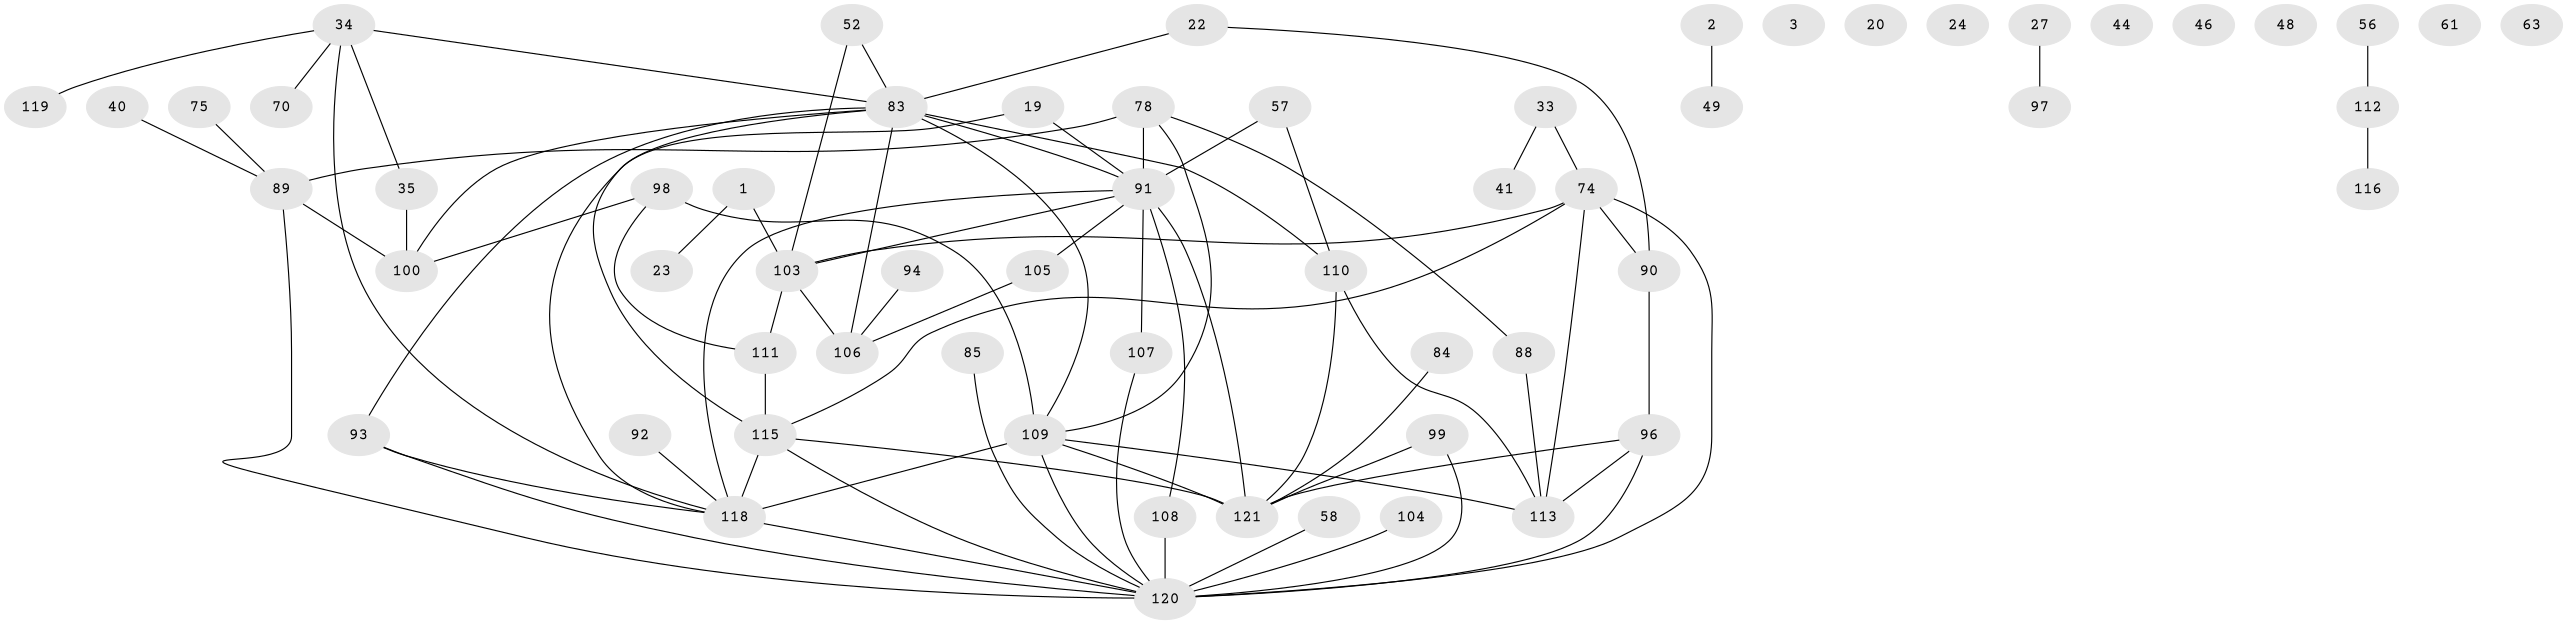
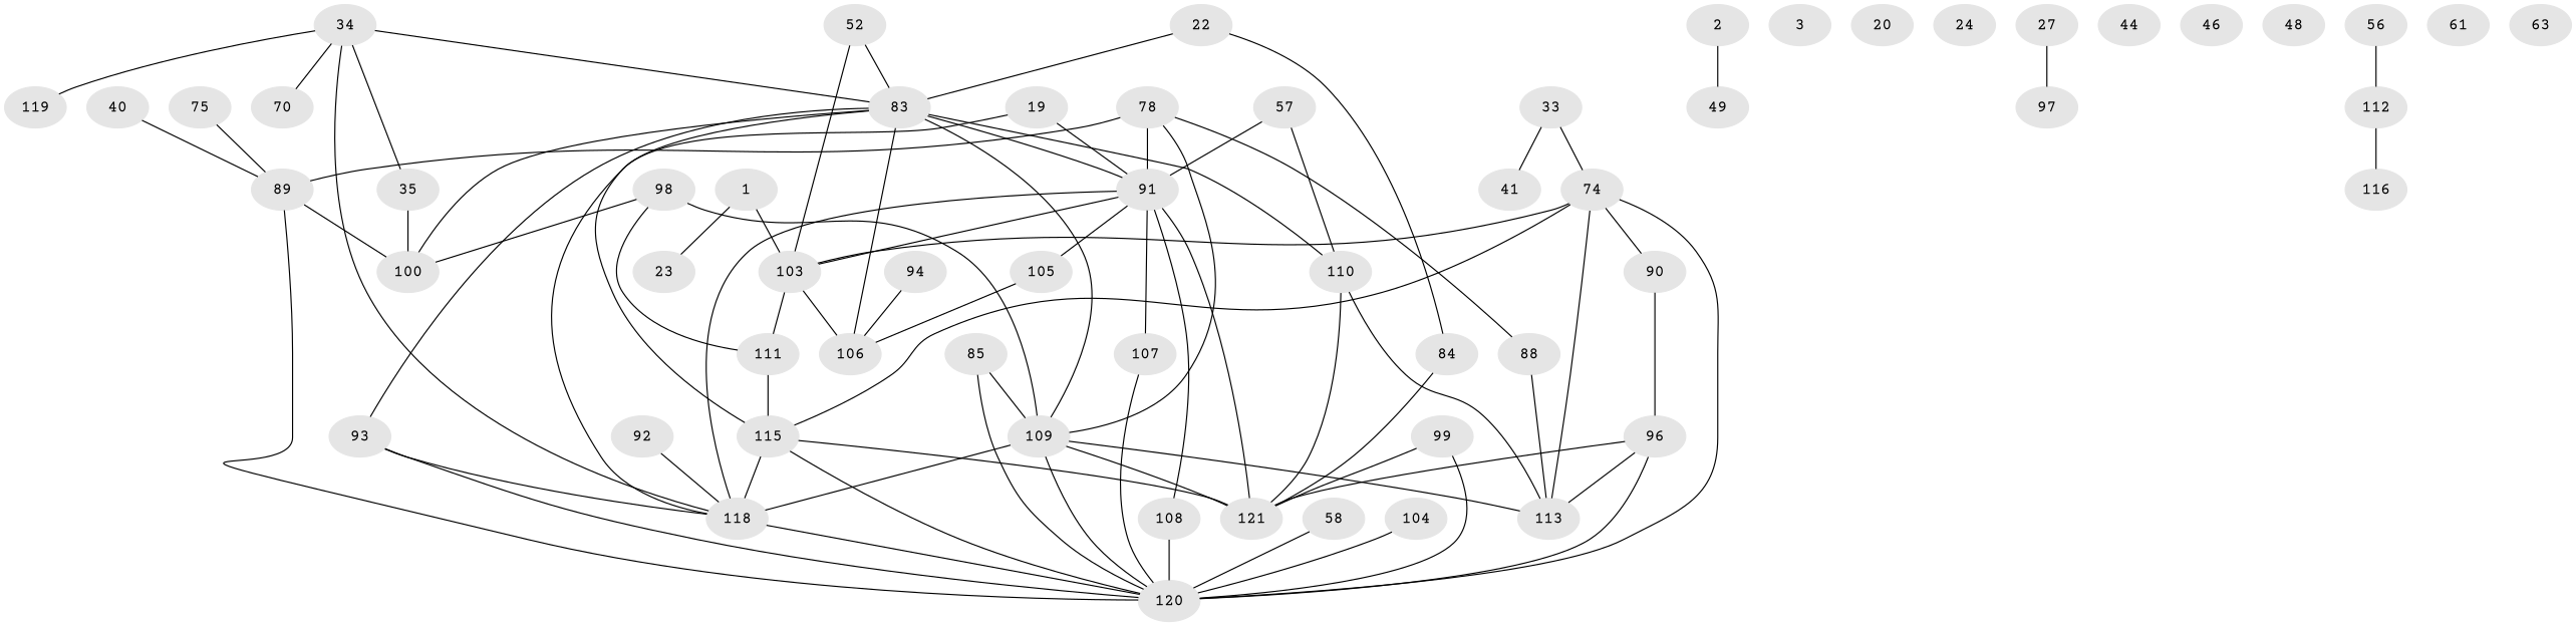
  graph {
    fontname="Courier Prime"
    node [color=gray90 fontname="Courier Prime" style=filled]
    edge [fontname="Courier Prime"]
    1
    23
    103 [super="+69"]
    106 [super="+73"]
    111
    2
    49
    3
    91 [super="+67+68+86"]
    118 [super="+72+114"]
    121 [super="+8+117"]
    105 [super="+28+95"]
    107 [super="+21+70"]
    108 [super="+17"]
    19
    120 [super="+45+43+64+82+87"]
    20
    83 [super="+12+14+51"]
    100 [super="+5"]
    110 [super="+47"]
    115 [super="+29"]
    109 [super="+102"]
    93 [super="+18+81"]
    22
    84 [super="+9"]
    24
    27
    97
    33
    41
    74 [super="+38+65"]
    90 [super="+54"]
    113 [super="+79"]
    34 [super="+32"]
    35
    n36 [label=70]
    119
    89 [super="+55"]
    40
    44
    46
    48
    52
    56
    112
    116
    57
    58
    61
    63
    96 [super="+76"]
    75
    78 [super="+25"]
    88
    85 [super="+42+53"]
    92
    94
    98
    99 [super="+60"]
    104
    1 -- 23
    1 -- 103
    103 -- 106
    103 -- 111
    111 -- 115
    2 -- 49
    91 -- 103 [weight=2]
    91 -- 118 [weight=2]
    91 -- 121 [weight=2]
    91 -- 105
    91 -- 107
    91 -- 108
    118 -- 120
    105 -- 106
    107 -- 120
    108 -- 120 [weight=2]
    19 -- 91
    19 -- 118
    83 -- 106 [weight=2]
    83 -- 91 [weight=4]
    83 -- 100 [weight=2]
    83 -- 110
    83 -- 115 [weight=2]
    83 -- 109 [weight=2]
    83 -- 93
    110 -- 121
    110 -- 113
    115 -- 118
    115 -- 121
    115 -- 120
    109 -- 118 [weight=5]
    109 -- 121
    109 -- 120
    109 -- 113
    93 -- 118
    93 -- 120
    22 -- 83 [weight=2]
-   22 -- 90
+   22 -- 84
    84 -- 121
    27 -- 97
    33 -- 41
    33 -- 74
    74 -- 103
    74 -- 120 [weight=2]
    74 -- 115
    74 -- 90
    74 -- 113
    90 -- 96
    34 -- 118 [weight=2]
    34 -- 83
    34 -- 35
    34 -- n36
    34 -- 119
    35 -- 100
    89 -- 120 [weight=2]
    89 -- 100
    40 -- 89
    52 -- 103
    52 -- 83
    56 -- 112
    112 -- 116
    57 -- 91
    57 -- 110
    58 -- 120
    96 -- 121
    96 -- 120
    96 -- 113
    75 -- 89
    78 -- 91
    78 -- 109
    78 -- 89 [weight=2]
    78 -- 88
    88 -- 113
    85 -- 120
+   85 -- 109
    92 -- 118
    94 -- 106
    98 -- 111
    98 -- 100
    98 -- 109
    99 -- 121
    99 -- 120 [weight=2]
    104 -- 120
  }
